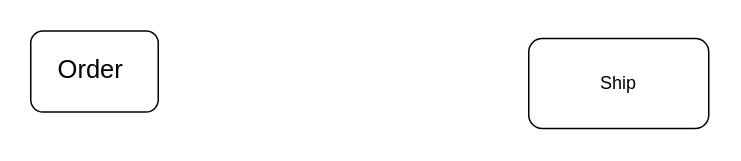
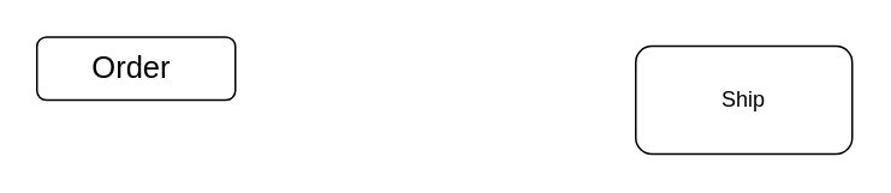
  <mxCell id="0" />
  <mxCell id="1" parent="0" />
- <mxCell id="2" value="&lt;font style=&quot;font-size: 17px&quot;&gt;Order&amp;nbsp;&lt;/font&gt;" style="rounded=1;whiteSpace=wrap;html=1;" vertex="1" parent="1"><mxGeometry x="20" y="20" width="85" height="54" as="geometry" /></mxCell>
+ <mxCell id="2" value="&lt;font style=&quot;font-size: 17px&quot;&gt;Order&amp;nbsp;&lt;/font&gt;" style="rounded=1;whiteSpace=wrap;html=1;" vertex="1" parent="1"><mxGeometry x="20" y="20" width="110" height="35" as="geometry" /></mxCell>
  <mxCell id="3" value="Ship" style="rounded=1;whiteSpace=wrap;html=1;" vertex="1" parent="1"><mxGeometry x="352" y="25" width="120" height="60" as="geometry" /></mxCell>
